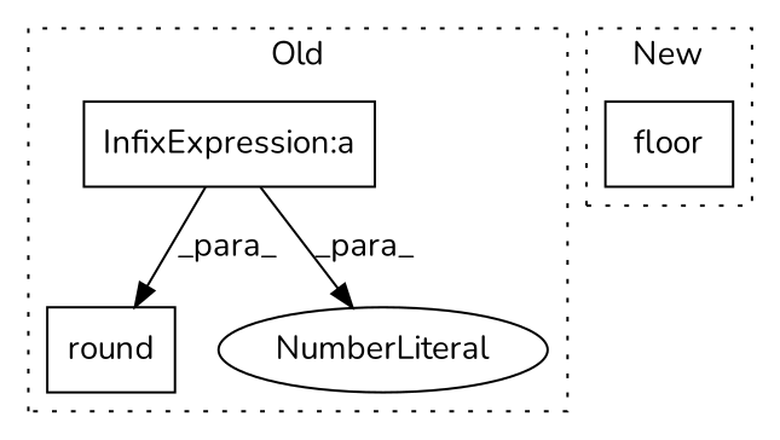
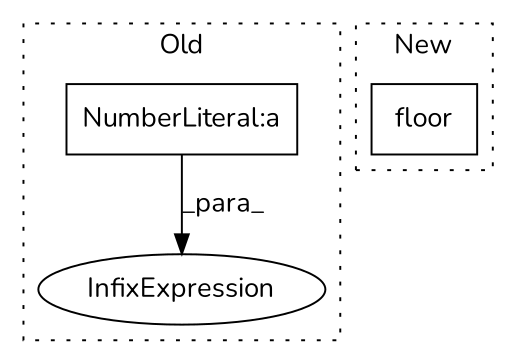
  digraph {
    fontname=Nunito
    node [a=32 fontname=Nunito l="6,1" shape=box]
    edge [fontname=Nunito]
-   n1 [label=round s="12022,12081"]
-   n2 [a=27 l=3 label="InfixExpression:a" s=12074]
-   n3 [a=34 l=3 label=NumberLiteral s=12077 shape=ellipse]
+   n2 [a=27 l=3 label="NumberLiteral:a" s=12074]
+   n3 [a=34 l=3 label=InfixExpression s=12077 shape=ellipse]
    n4 [label=floor s="24648,24667"]
    subgraph cluster_1 {
      label=Old
      style=dotted
-     n1
      n2
      n3
    }
    subgraph cluster_2 {
      label=New
      style=dotted
      n4
    }
-   n2 -> n1 [label=_para_]
    n2 -> n3 [label=_para_]
  }
